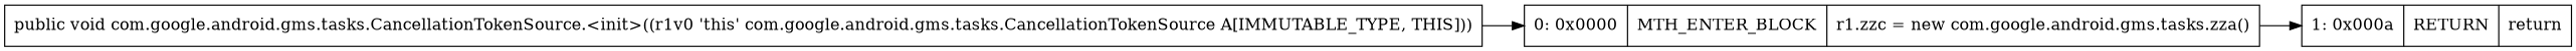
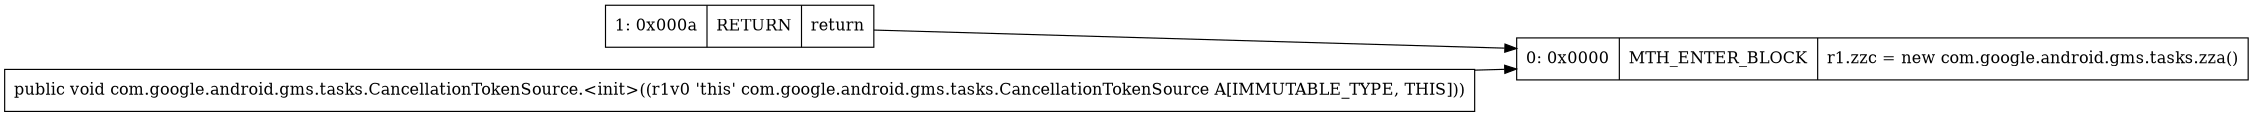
  digraph {
    rankdir=LR
    node [shape=record]
    n1 [label="{0\:\ 0x0000|MTH_ENTER_BLOCK\l|r1.zzc = new com.google.android.gms.tasks.zza()\l}"]
    n2 [label="{1\:\ 0x000a|RETURN\l|return\l}"]
    n3 [label="{public void com.google.android.gms.tasks.CancellationTokenSource.\<init\>((r1v0 'this' com.google.android.gms.tasks.CancellationTokenSource A[IMMUTABLE_TYPE, THIS])) }"]
-   n1 -> n2
+   n2 -> n1
    n3 -> n1
  }
